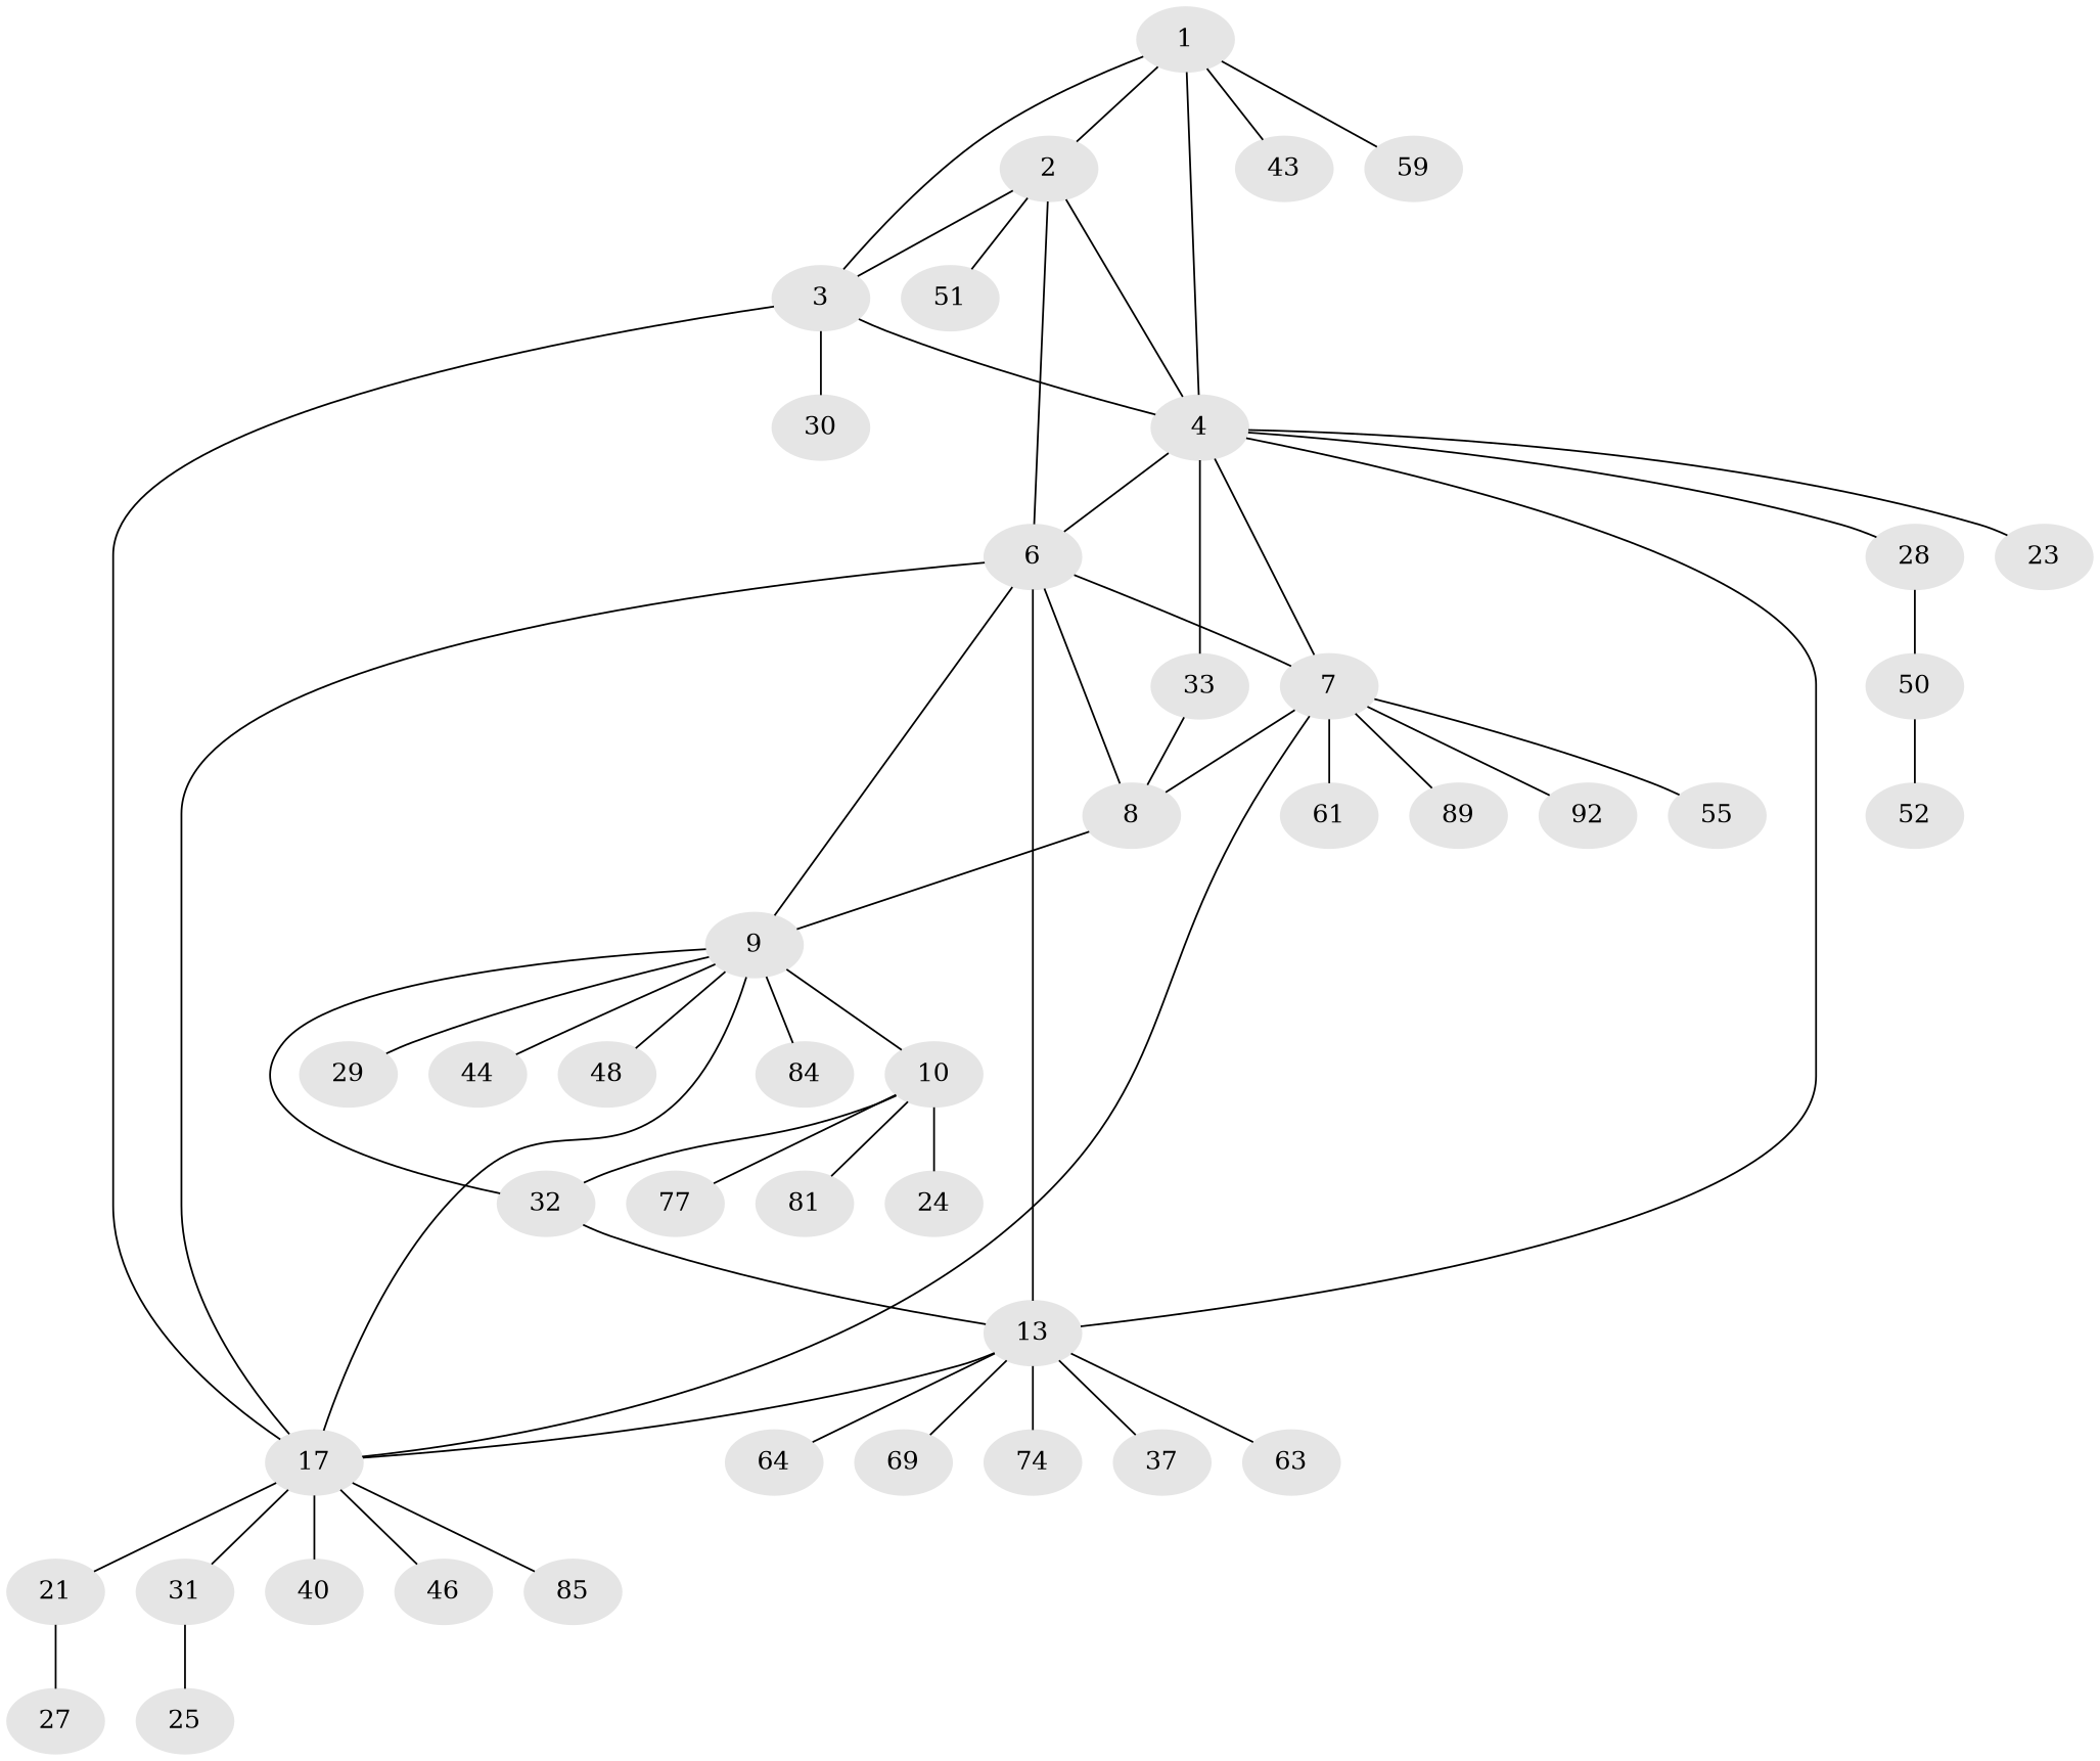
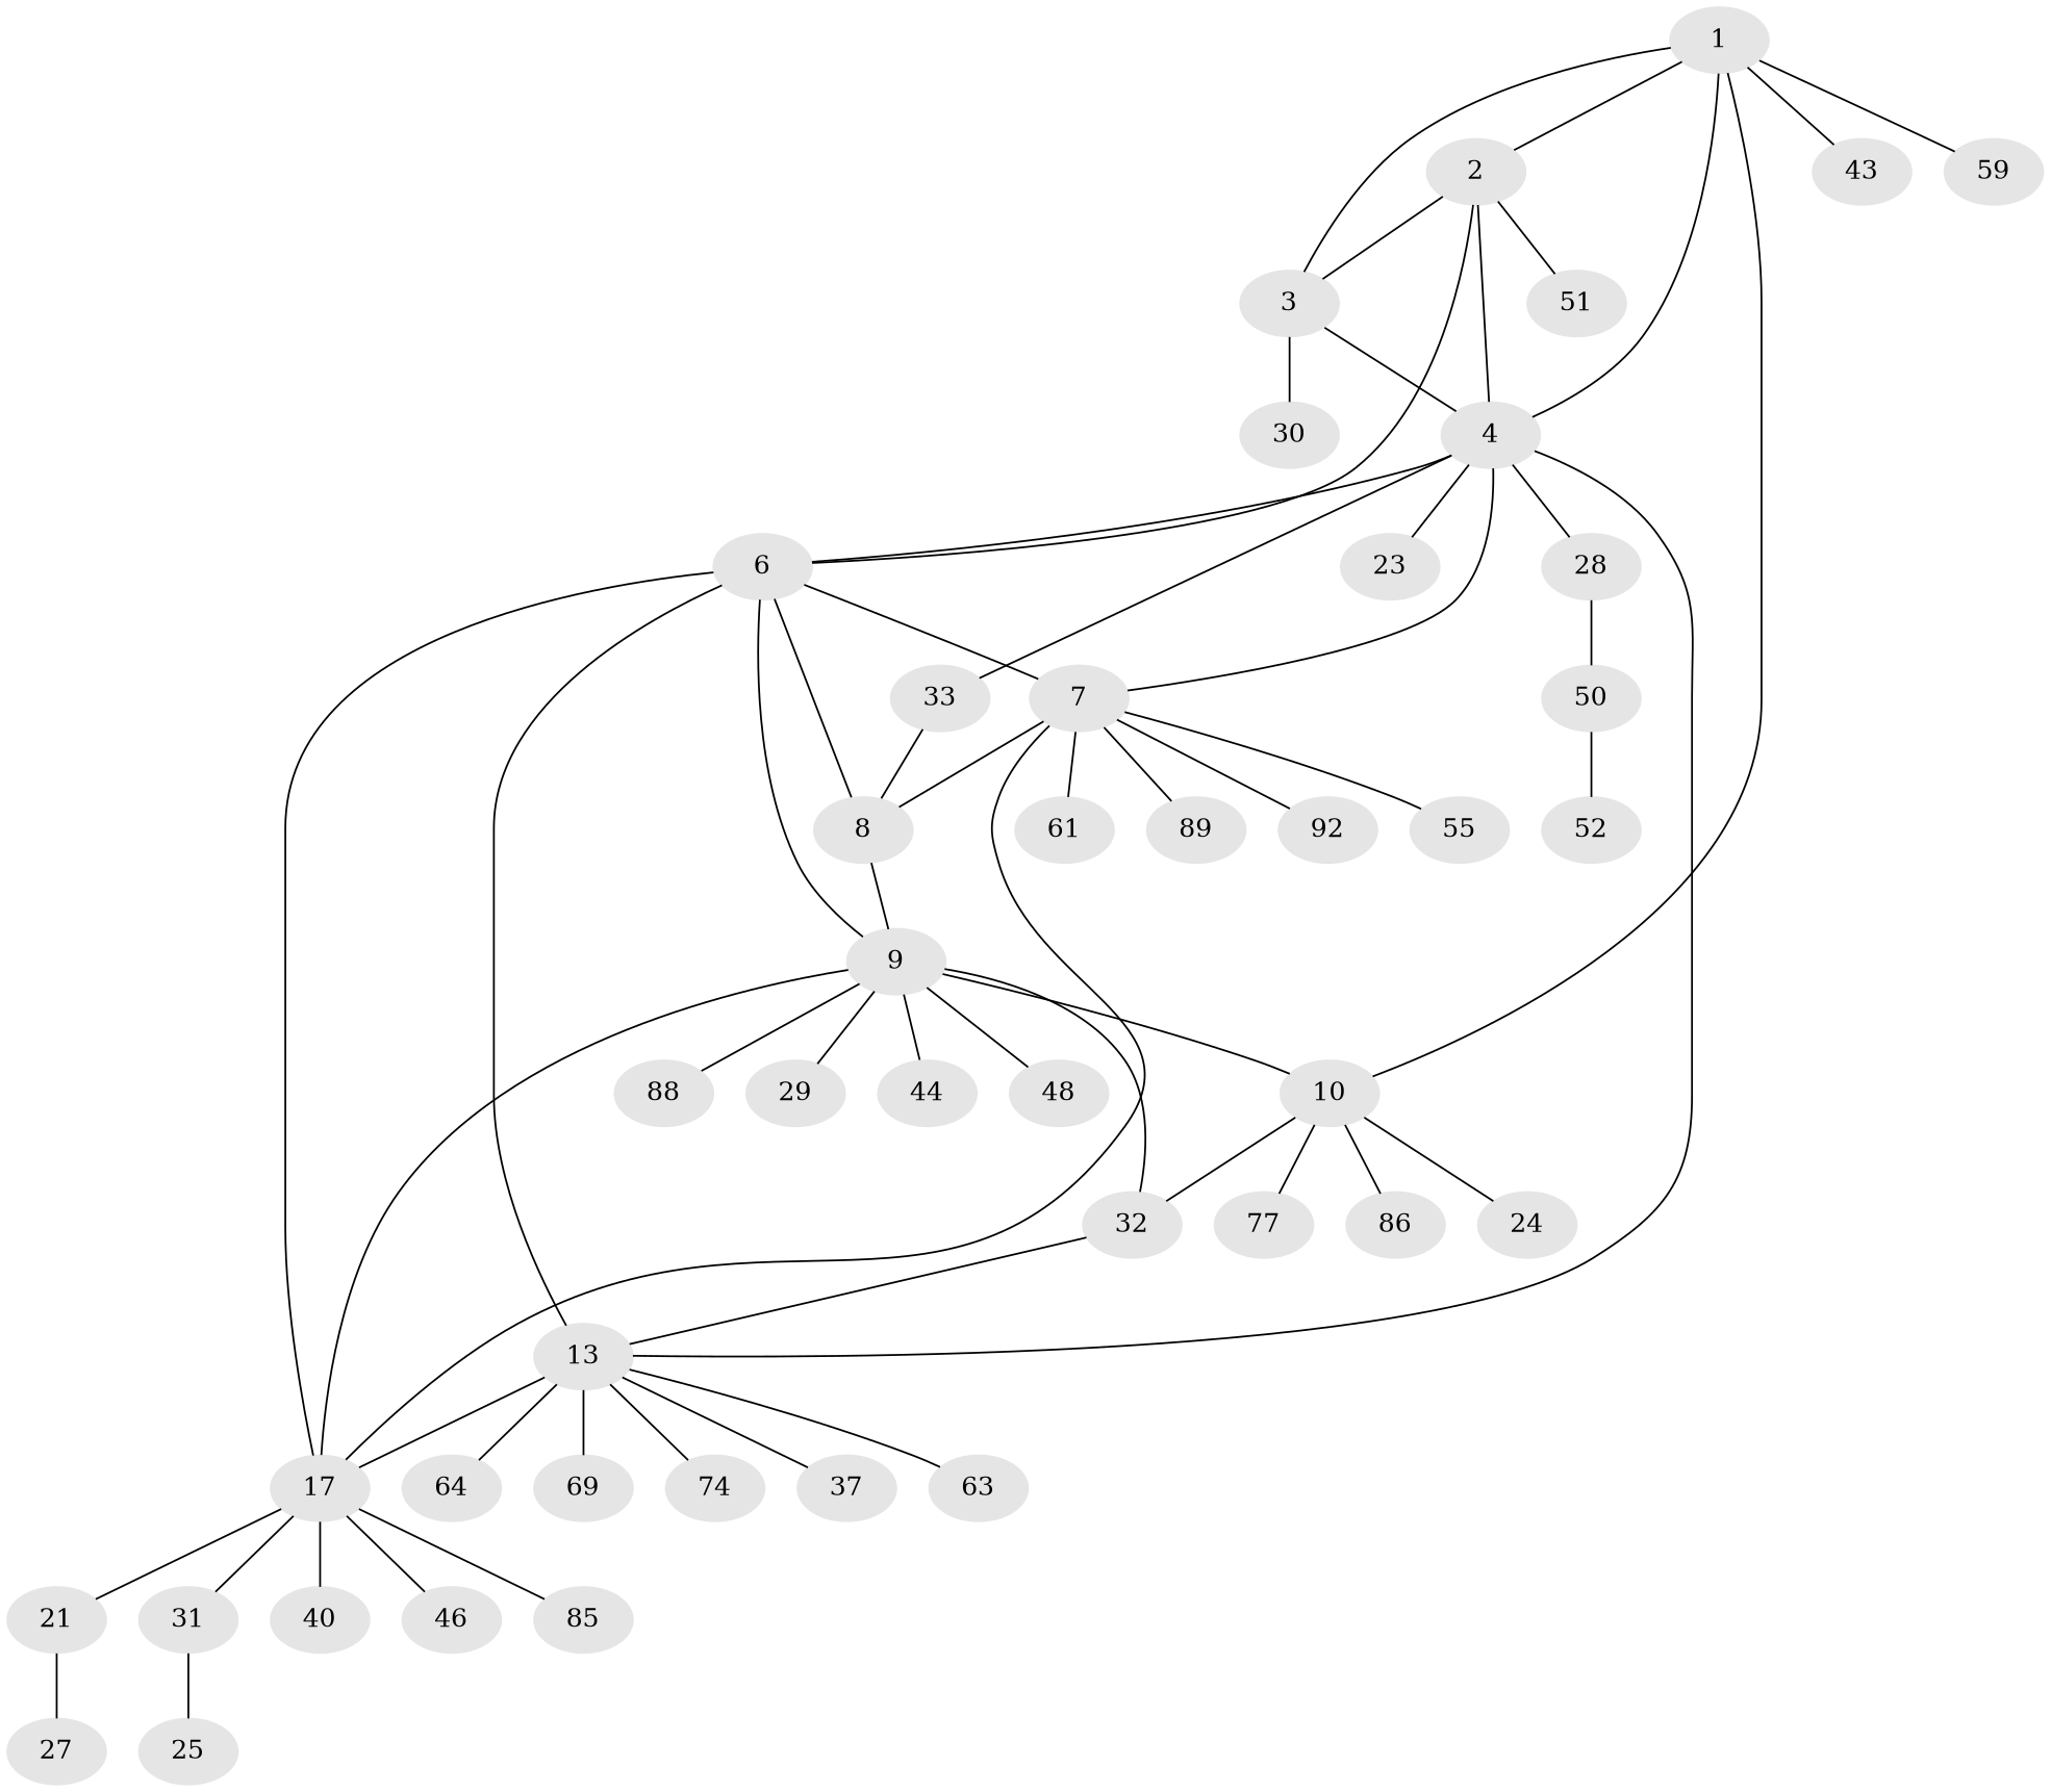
  graph {
    fontname="DejaVu Serif"
    node [color=gray90 fontname="DejaVu Serif" style=filled]
    edge [fontname="DejaVu Serif"]
    1 [super="+39+91"]
    2 [super="+35+76+90+27"]
    3
    4 [super="+5"]
    10
    43
    59 [super="+70"]
    6 [super="+14+83"]
    51
    17 [super="+49+18+19"]
    n11 [label=30]
    7 [super="+26"]
    13 [super="+16+22"]
    23
    28 [super="+42"]
    33
    n17 [label=32]
    24
    77
-   86 [label=81]
+   86
    8
    9 [super="+11+32"]
    21
    31
    40
    46
    85
    55
    61
    89
    92
    37
    63
    64
    69
    74
    50 [super="+66"]
    29
    44
    48 [super="+54"]
-   84
+   84 [label=88]
    n42 [label=27]
    25
    52
    1 -- 2
    1 -- 3
    1 -- 4
+   1 -- 10
    1 -- 43
    1 -- 59
    2 -- 3
    2 -- 4
    2 -- 6
    2 -- 51
    3 -- 4
-   3 -- 17 [weight=2]
    3 -- n11
    4 -- 6
    4 -- 7
    4 -- 13
    4 -- 23
    4 -- 28
    4 -- 33
    10 -- n17
    10 -- 24
    10 -- 77
    10 -- 86
    6 -- 17
    6 -- 7
    6 -- 13 [weight=4]
    6 -- 8
    6 -- 9 [weight=2]
    17 -- 21
    17 -- 31
    17 -- 40
    17 -- 46
    17 -- 85
    7 -- 17
    7 -- 8
    7 -- 55
    7 -- 61
    7 -- 89
    7 -- 92
    13 -- 17
    13 -- 37
    13 -- 63
    13 -- 64
    13 -- 69
    13 -- 74
    28 -- 50
    33 -- 8
    n17 -- 13 [weight=2]
    8 -- 9
    9 -- 10 [weight=2]
    9 -- 17
    9 -- n17 [weight=2]
    9 -- 29
    9 -- 44
    9 -- 48
    9 -- 84
    21 -- n42
    31 -- 25
    50 -- 52
  }
